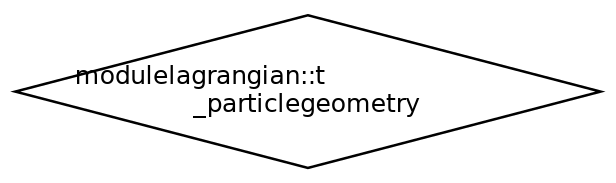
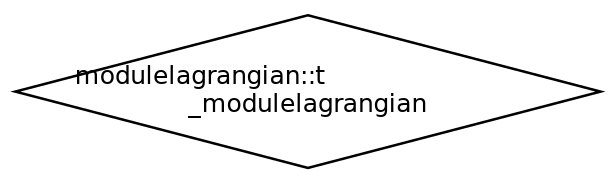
  digraph {
    rankdir=LR
-   n1 [color=black fillcolor=white fontname=Helvetica fontsize=10 height=0.2 label="modulelagrangian::t\l_particlegeometry" shape=diamond style=filled width=0.4]
+   n1 [color=black fillcolor=white fontname=Helvetica fontsize=10 height=0.2 label="modulelagrangian::t\l_modulelagrangian" shape=diamond style=filled width=0.4]
  }
